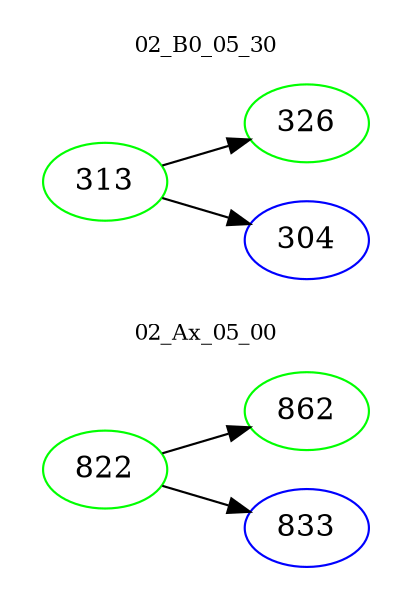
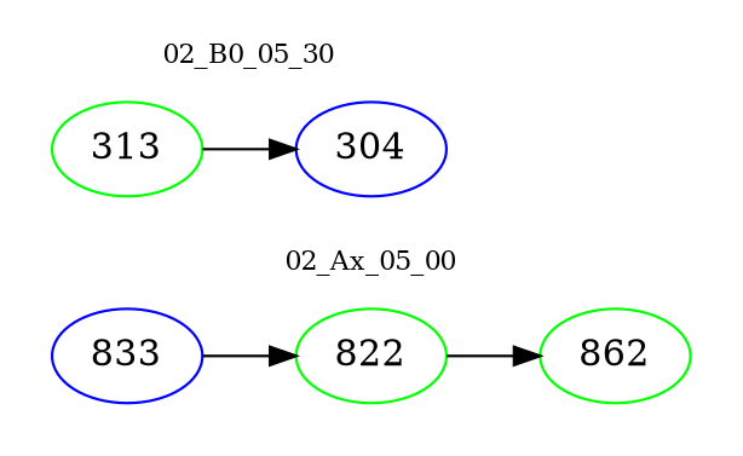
  digraph {
    rankdir=LR
    node [color=green]
    edge [color=black]
    n1 [label=822]
    n2 [color=blue label=833]
    n3 [label=862]
    n4 [label=313]
    n5 [color=blue label=304]
-   n6 [label=326]
    subgraph cluster_1 {
      color=white
      fontsize=10
      label="02_Ax_05_00"
      n1
      n2
      n3
    }
    subgraph cluster_2 {
      color=white
      fontsize=10
      label="02_B0_05_30"
      n4
      n5
-     n6
    }
-   n1 -> n2
+   n2 -> n1
    n1 -> n3
    n4 -> n5
-   n4 -> n6
  }
